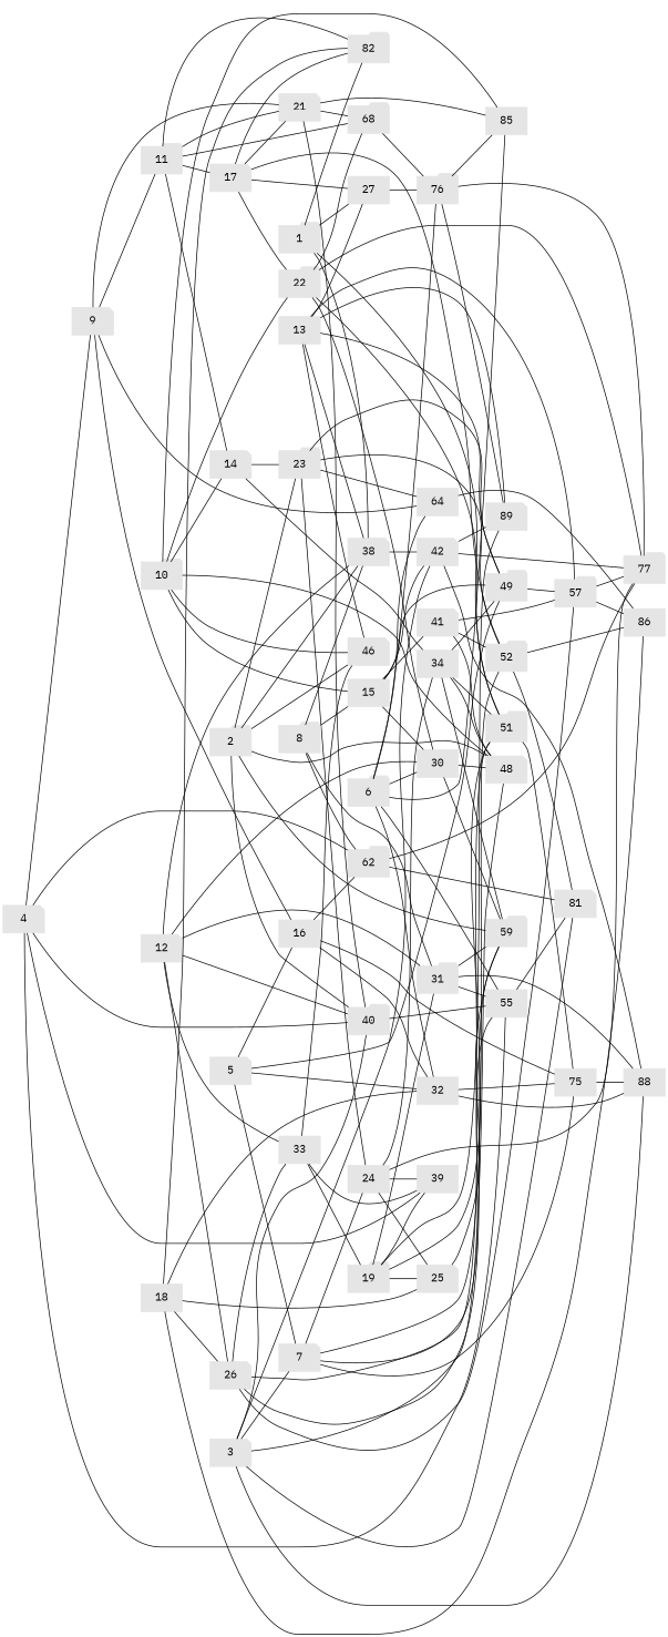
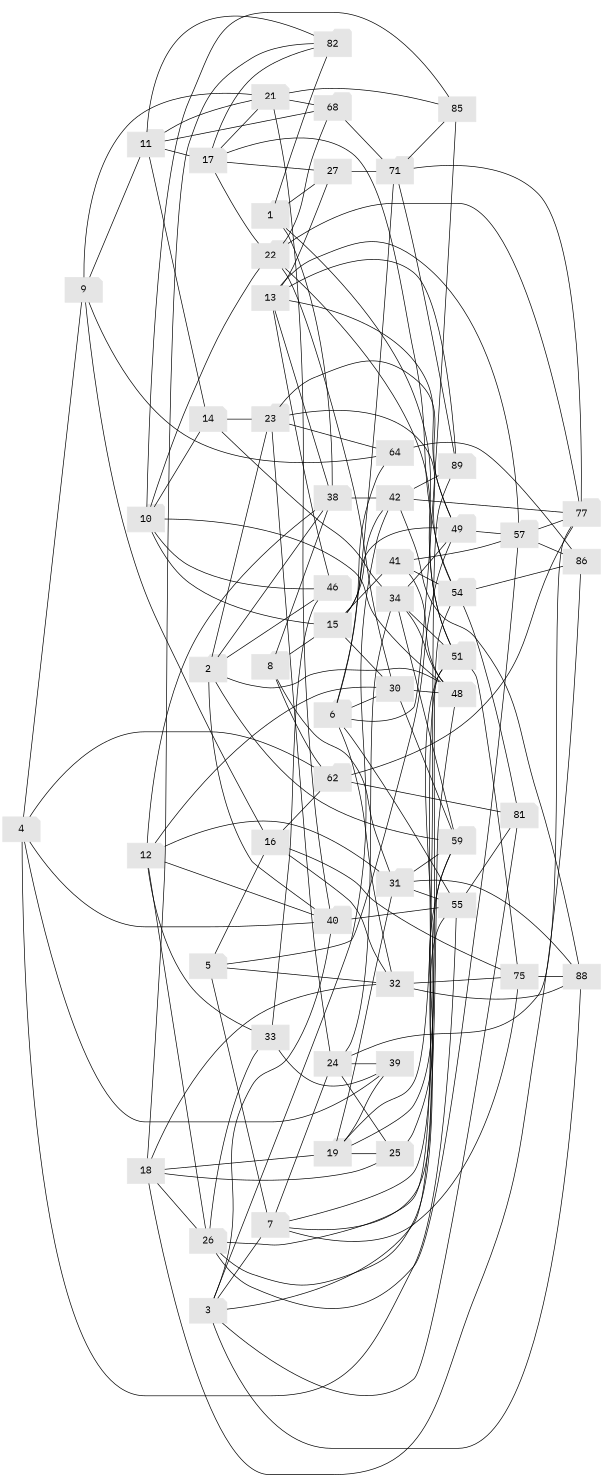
  graph {
    fontname="IBM Plex Mono"
    rankdir=LR
    node [color=gray90 fontname="IBM Plex Mono" shape=folder style=filled]
    edge [fontname="IBM Plex Mono"]
    27 [shape=box]
    1
    38 [shape=note super="+78"]
    51 [super="+84"]
    82
-   76 [super="+83"]
+   76 [super="+83" label=71]
    42 [shape=note super="+67"]
    75 [shape=box super="+87"]
    2 [super="+63"]
    23 [super="+59"]
    40 [super="+45"]
    46 [shape=note]
    48 [shape=note super="+80"]
    n14 [label=59 super="+69"]
    49 [super="+65"]
    64 [shape=box]
    24 [shape=box super="+47"]
-   52 [super="+74"]
+   52 [super="+74" label=54]
    55 [shape=box super="+79"]
    3 [shape=note super="+35"]
    7 [shape=note super="+70"]
    81 [shape=note]
    88 [shape=box]
    89 [shape=note]
    77 [super="+90"]
    4 [shape=note super="+58"]
    9 [shape=note super="+94"]
    39 [shape=box]
    62 [super="+71"]
    16 [shape=box super="+37"]
    11 [super="+28"]
    21 [shape=note super="+73"]
    5 [shape=note]
    32 [shape=box super="+50"]
    57 [super="+60"]
    6 [super="+29"]
    30 [shape=box super="+72"]
    85 [shape=box]
    86 [shape=box]
    34 [shape=box super="+44"]
    25 [shape=note]
    15 [shape=box super="+66"]
    41 [shape=note]
    8
    31 [super="+92"]
    14 [shape=note]
    17 [shape=note super="+20"]
    68
    10 [super="+61"]
    22 [super="+93"]
    12 [shape=note super="+54"]
    26 [shape=note super="+36"]
    33 [shape=box]
    13 [shape=box super="+43"]
    18 [shape=box super="+53"]
    19 [super="+91"]
    27 -- 76
    1 -- 27
    1 -- 38
    1 -- 51
    1 -- 82
    38 -- 42
    51 -- 75
    76 -- 89
    76 -- 77
    76 -- 85
    42 -- 88
    42 -- 89
    42 -- 77
    75 -- 88
    2 -- 38
    2 -- 23
    2 -- 40
    2 -- 46
    2 -- 48
    2 -- n14
    23 -- 49
    23 -- 64
    23 -- 24
    23 -- 52
    40 -- 55
    49 -- 57
    64 -- 86
    24 -- 77
    24 -- 39
    24 -- 34
    24 -- 25
    52 -- 81
    52 -- 86
    55 -- 81
    3 -- 42
    3 -- 40
    3 -- 48
    3 -- 7
    3 -- 81
    3 -- 88
    7 -- 75
    7 -- 24
    7 -- 52
    7 -- 55
    4 -- 40
    4 -- 55
    4 -- 9
    4 -- 39
    4 -- 62 [weight=2]
    9 -- 64
    9 -- 16
    9 -- 11
    9 -- 21 [weight=2]
    62 -- 81
    62 -- 77
    16 -- 75
    16 -- 62
    16 -- 32
    11 -- 82
    11 -- 21
    11 -- 14
    11 -- 17
    11 -- 68
    21 -- 40
    21 -- 85
    21 -- 68
    5 -- 49
    5 -- 7
    5 -- 16
    5 -- 32
    32 -- 75
    32 -- 88
    57 -- 77
    57 -- 86
    6 -- 76
    6 -- 64
    6 -- 55
    6 -- 32
    6 -- 30
    6 -- 85
    30 -- 48
    30 -- n14
    34 -- 51
    34 -- 48
    34 -- n14
    34 -- 49
    25 -- n14
    15 -- 42
    15 -- 49
    15 -- 30
    15 -- 41
    41 -- 48
    41 -- 52
    41 -- 57
    8 -- 38
    8 -- 62
    8 -- 15
    8 -- 31
    31 -- n14
    31 -- 55
    31 -- 88
    14 -- 23
    14 -- 34
    17 -- 27
    17 -- 82
    17 -- 52
    17 -- 21
    17 -- 22
    68 -- 76
    10 -- 46
    10 -- 48
    10 -- 85
    10 -- 15
    10 -- 14
    10 -- 22
    22 -- 51
    22 -- 77
    22 -- 30
    22 -- 68
    12 -- 38
    12 -- 40
    12 -- 30
    12 -- 31
    12 -- 26
    12 -- 33
    26 -- 51
    26 -- n14
    26 -- 57
    26 -- 33
    33 -- 46
    33 -- 39
    13 -- 27
    13 -- 38
    13 -- 46
    13 -- 49
    13 -- 89
    13 -- 57
    18 -- 82
    18 -- 32
    18 -- 86
    18 -- 25
    18 -- 26
-   33 -- 19
+   18 -- 19
    19 -- 51
    19 -- 89
    19 -- 39
    19 -- 25
    19 -- 31
  }
